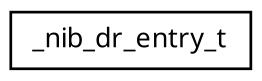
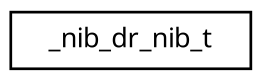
  digraph {
    rankdir=LR
    fontname="Noto Sans"
-   n1 [color=black fillcolor=white fontname="Noto Sans" fontsize=10 height=0.2 label=_nib_dr_entry_t shape=record style=filled width=0.4]
+   n1 [color=black fillcolor=white fontname="Noto Sans" fontsize=10 height=0.2 label=_nib_dr_nib_t shape=record style=filled width=0.4]
  }
